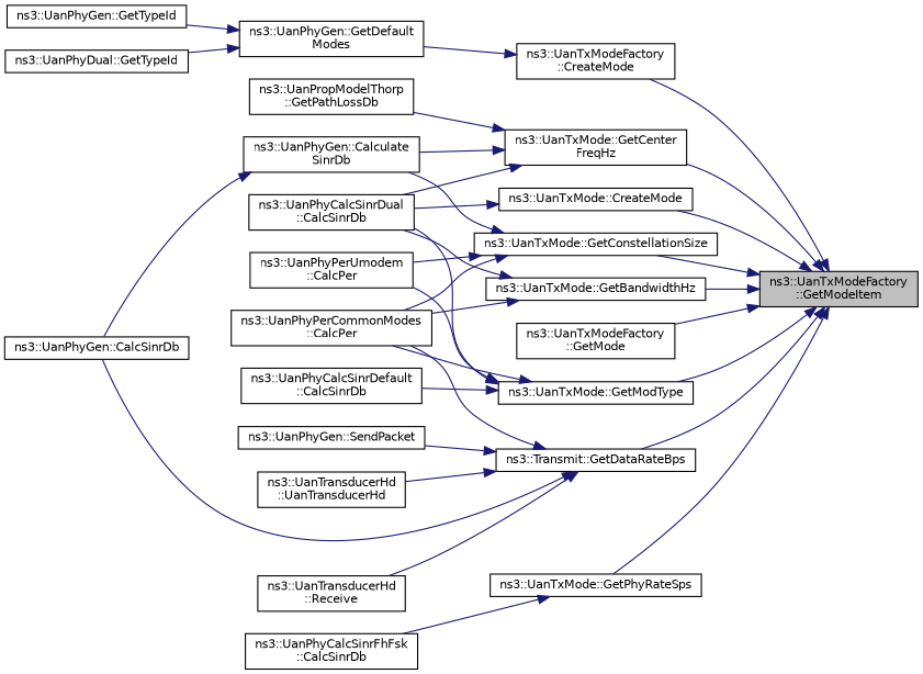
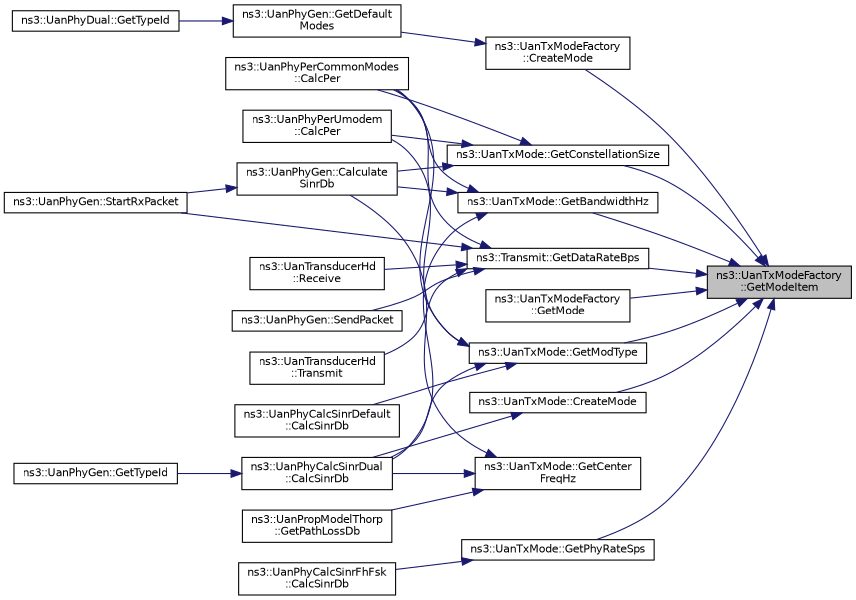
  digraph {
    rankdir=RL
    node [color=black fillcolor=white fontname=Helvetica fontsize=10 shape=record style=filled]
    edge [color=midnightblue dir=back fontname=Helvetica fontsize=10 labelfontname=Helvetica labelfontsize=10 style=solid]
    n1 [fillcolor=grey75 fontcolor=black height=0.2 label="ns3::UanTxModeFactory\l::GetModeItem" width=0.4]
    n2 [height=0.2 label="ns3::UanTxModeFactory\l::CreateMode" width=0.4]
    n3 [height=0.2 label="ns3::UanTxMode::GetBandwidthHz" width=0.4]
    n4 [height=0.2 label="ns3::UanTxMode::GetCenter\lFreqHz" width=0.4]
    n5 [height=0.2 label="ns3::UanTxMode::GetConstellationSize" width=0.4]
    n6 [height=0.2 label="ns3::Transmit::GetDataRateBps" width=0.4]
    n7 [height=0.2 label="ns3::UanTxModeFactory\l::GetMode" width=0.4]
    n8 [height=0.2 label="ns3::UanTxMode::GetModType" width=0.4]
    n9 [height=0.2 label="ns3::UanTxMode::CreateMode" width=0.4]
    n10 [height=0.2 label="ns3::UanTxMode::GetPhyRateSps" width=0.4]
    n11 [height=0.2 label="ns3::UanPhyGen::GetDefault\lModes" width=0.4]
    n12 [height=0.2 label="ns3::UanPhyPerCommonModes\l::CalcPer" width=0.4]
    n13 [height=0.2 label="ns3::UanPhyCalcSinrDual\l::CalcSinrDb" width=0.4]
    n14 [height=0.2 label="ns3::UanPhyGen::Calculate\lSinrDb" width=0.4]
    n15 [height=0.2 label="ns3::UanPropModelThorp\l::GetPathLossDb" width=0.4]
    n16 [height=0.2 label="ns3::UanPhyPerUmodem\l::CalcPer" width=0.4]
-   n17 [height=0.2 label="ns3::UanPhyGen::CalcSinrDb" width=0.4]
+   n17 [height=0.2 label="ns3::UanPhyGen::StartRxPacket" width=0.4]
    n18 [height=0.2 label="ns3::UanTransducerHd\l::Receive" width=0.4]
    n19 [height=0.2 label="ns3::UanPhyGen::SendPacket" width=0.4]
-   n20 [height=0.2 label="ns3::UanTransducerHd\l::UanTransducerHd" width=0.4]
+   n20 [height=0.2 label="ns3::UanTransducerHd\l::Transmit" width=0.4]
    n21 [height=0.2 label="ns3::UanPhyCalcSinrDefault\l::CalcSinrDb" width=0.4]
    n22 [height=0.2 label="ns3::UanPhyCalcSinrFhFsk\l::CalcSinrDb" width=0.4]
    n23 [height=0.2 label="ns3::UanPhyDual::GetTypeId" width=0.4]
    n24 [height=0.2 label="ns3::UanPhyGen::GetTypeId" width=0.4]
    n1 -> n2
    n1 -> n3
-   n1 -> n4
    n1 -> n5
    n1 -> n6
    n1 -> n7
    n1 -> n8
    n1 -> n9
    n1 -> n10
    n2 -> n11
    n3 -> n12
    n3 -> n13
+   n3 -> n14
    n4 -> n13
    n4 -> n14
    n4 -> n15
    n5 -> n12
    n5 -> n14
    n5 -> n16
    n6 -> n12
    n6 -> n17
    n6 -> n18
    n6 -> n19
    n6 -> n20
    n8 -> n12
    n8 -> n13
    n8 -> n16
    n8 -> n21
    n9 -> n13
    n10 -> n22
    n11 -> n23
-   n11 -> n24
+   n13 -> n24
    n14 -> n17
  }
